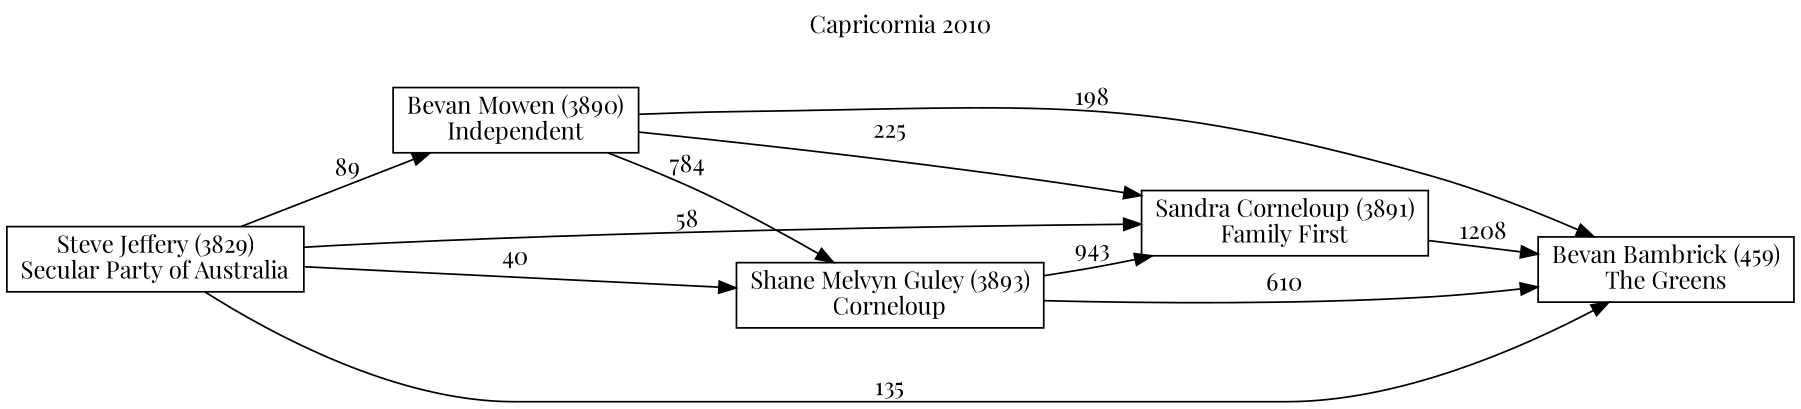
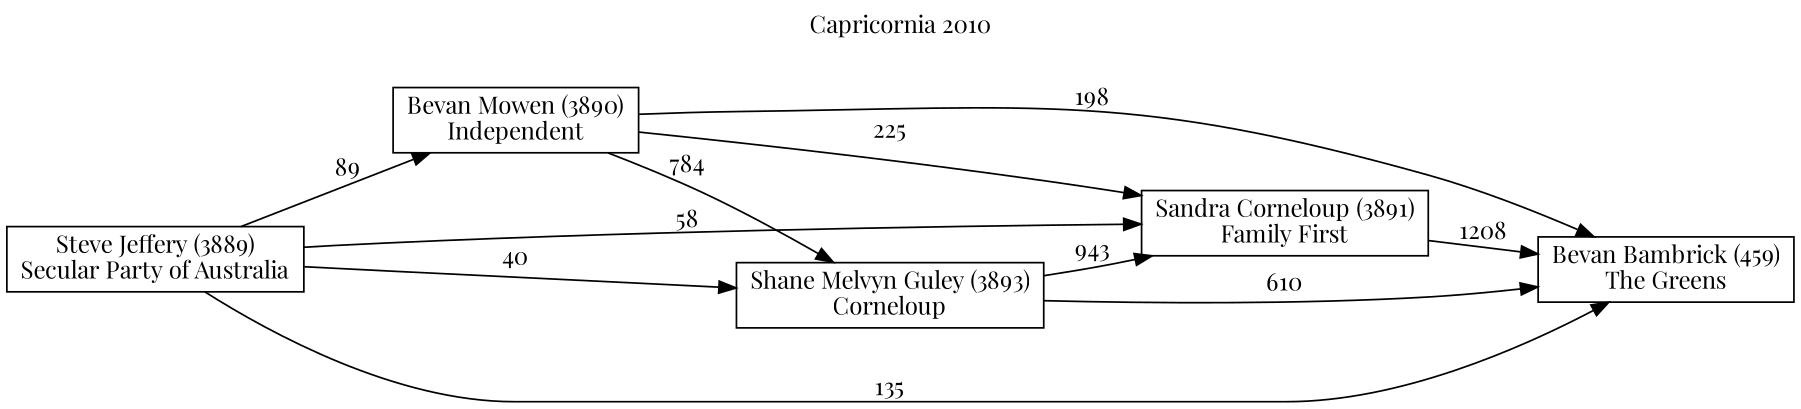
  digraph {
    fontname="Playfair Display"
    label="Capricornia 2010"
    labelloc=t
    mclimit=10
    rankdir=LR
    node [fontname="Playfair Display" shape=box]
    edge [fontname="Playfair Display"]
    n1 [label="Bevan Mowen (3890)\nIndependent"]
    n2 [label="Bevan Bambrick (459)\nThe Greens"]
    n3 [label="Sandra Corneloup (3891)\nFamily First"]
    n4 [label="Shane Melvyn Guley (3893)\nCorneloup"]
-   n5 [label="Steve Jeffery (3829)\nSecular Party of Australia"]
+   n5 [label="Steve Jeffery (3889)\nSecular Party of Australia"]
    n1 -> n2 [label=198]
    n1 -> n3 [label=225]
    n1 -> n4 [label=784]
    n3 -> n2 [label=1208]
    n4 -> n2 [label=610]
    n4 -> n3 [label=943]
    n5 -> n1 [label=89]
    n5 -> n2 [label=135]
    n5 -> n3 [label=58]
    n5 -> n4 [label=40]
  }
